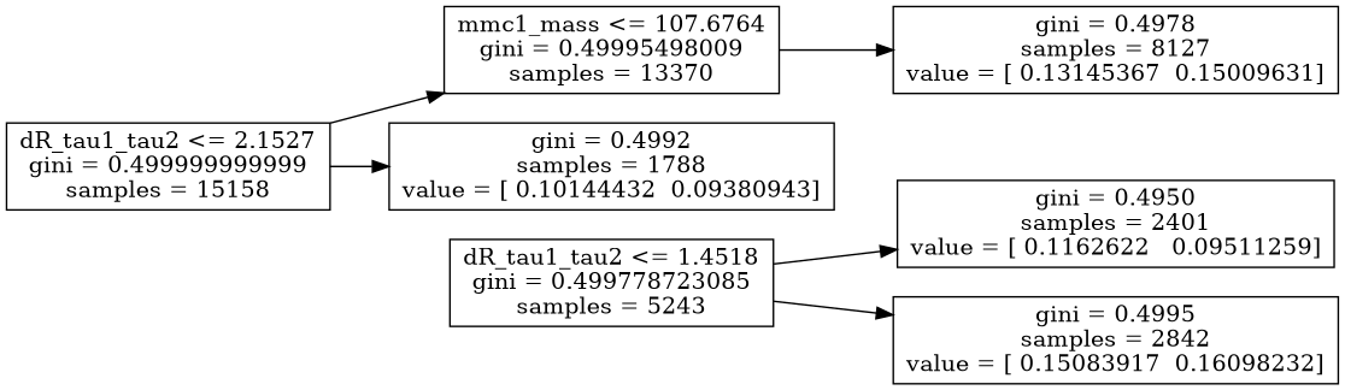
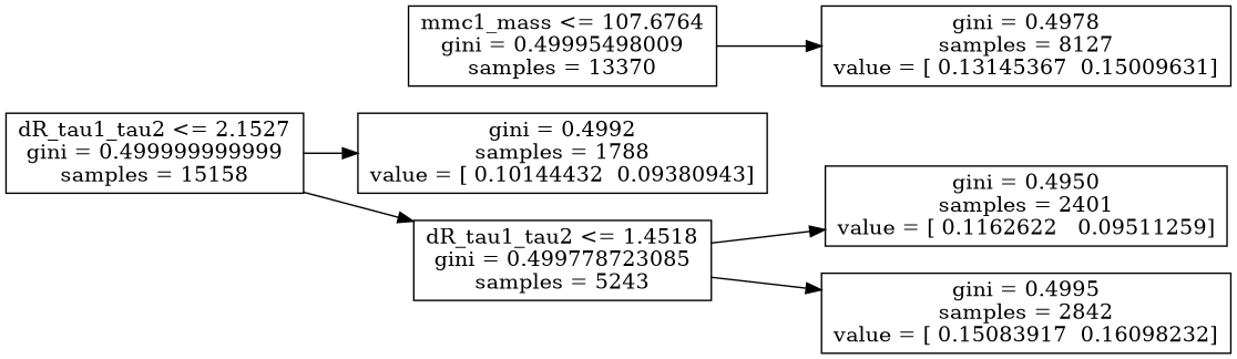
  digraph {
    rankdir=LR
    node [shape=box]
    n1 [label="dR_tau1_tau2 <= 2.1527\ngini = 0.499999999999\nsamples = 15158"]
    n2 [label="mmc1_mass <= 107.6764\ngini = 0.49995498009\nsamples = 13370"]
    n3 [label="gini = 0.4992\nsamples = 1788\nvalue = [ 0.10144432  0.09380943]"]
    n4 [label="gini = 0.4978\nsamples = 8127\nvalue = [ 0.13145367  0.15009631]"]
    n5 [label="dR_tau1_tau2 <= 1.4518\ngini = 0.499778723085\nsamples = 5243"]
    n6 [label="gini = 0.4950\nsamples = 2401\nvalue = [ 0.1162622   0.09511259]"]
    n7 [label="gini = 0.4995\nsamples = 2842\nvalue = [ 0.15083917  0.16098232]"]
-   n1 -> n2
+   n1 -> n5
    n1 -> n3
    n2 -> n4
    n5 -> n6
    n5 -> n7
  }
